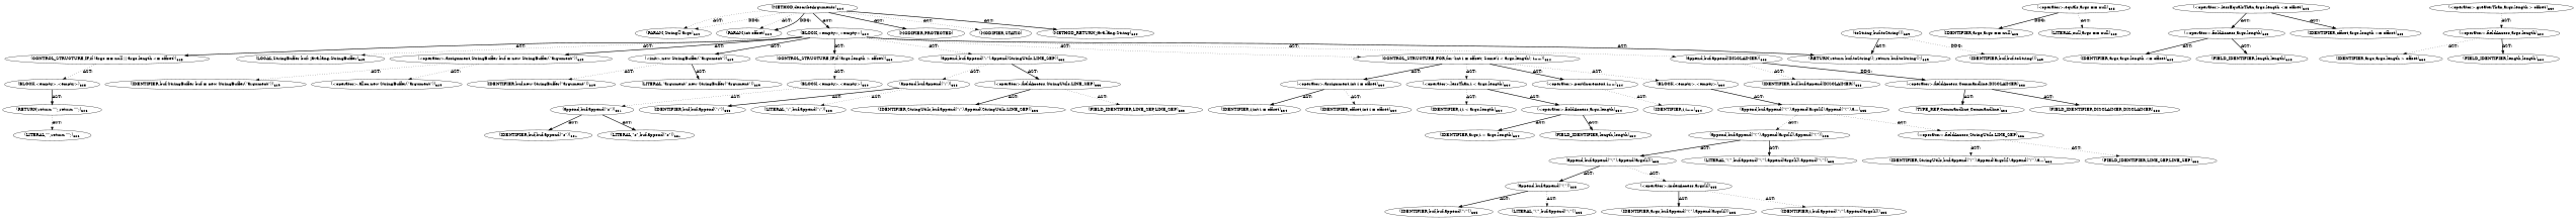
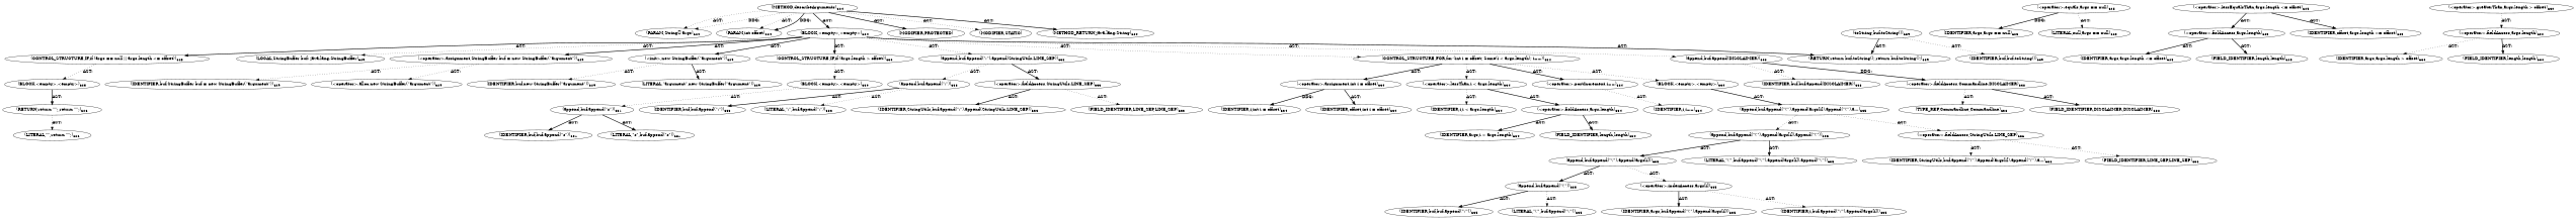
  digraph {
    edge [style=bold]
    n1 [label=<(METHOD,describeArguments)<SUB>624</SUB>>]
    n2 [label=<(PARAM,String[] args)<SUB>624</SUB>>]
    n3 [label=<(PARAM,int offset)<SUB>624</SUB>>]
    n4 [label=<(BLOCK,&lt;empty&gt;,&lt;empty&gt;)<SUB>624</SUB>>]
    n5 [label=<(MODIFIER,PROTECTED)>]
    n6 [label=<(MODIFIER,STATIC)>]
    n7 [label=<(METHOD_RETURN,java.lang.String)<SUB>624</SUB>>]
    n8 [label=<(CONTROL_STRUCTURE,IF,if (args == null || args.length &lt;= offset))<SUB>625</SUB>>]
    n9 [label=<(LOCAL,StringBuffer buf: java.lang.StringBuffer)<SUB>629</SUB>>]
    n10 [label=<(&lt;operator&gt;.assignment,StringBuffer buf = new StringBuffer(&quot;argument&quot;))<SUB>629</SUB>>]
    n11 [label=<(&lt;init&gt;,new StringBuffer(&quot;argument&quot;))<SUB>629</SUB>>]
    n12 [label=<(CONTROL_STRUCTURE,IF,if (args.length &gt; offset))<SUB>630</SUB>>]
    n13 [label=<(append,buf.append(&quot;:&quot;).append(StringUtils.LINE_SEP))<SUB>633</SUB>>]
    n14 [label=<(CONTROL_STRUCTURE,FOR,for (int i = offset; Some(i &lt; args.length); i++))<SUB>634</SUB>>]
    n15 [label=<(append,buf.append(DISCLAIMER))<SUB>638</SUB>>]
    n16 [label=<(RETURN,return buf.toString();,return buf.toString();)<SUB>639</SUB>>]
    n17 [label=<(BLOCK,&lt;empty&gt;,&lt;empty&gt;)<SUB>625</SUB>>]
    n18 [label=<(IDENTIFIER,buf,StringBuffer buf = new StringBuffer(&quot;argument&quot;))<SUB>629</SUB>>]
    n19 [label=<(&lt;operator&gt;.alloc,new StringBuffer(&quot;argument&quot;))<SUB>629</SUB>>]
    n20 [label=<(IDENTIFIER,buf,new StringBuffer(&quot;argument&quot;))<SUB>629</SUB>>]
    n21 [label=<(LITERAL,&quot;argument&quot;,new StringBuffer(&quot;argument&quot;))<SUB>629</SUB>>]
    n22 [label=<(BLOCK,&lt;empty&gt;,&lt;empty&gt;)<SUB>630</SUB>>]
    n23 [label=<(append,buf.append(&quot;:&quot;))<SUB>633</SUB>>]
    n24 [label=<(&lt;operator&gt;.fieldAccess,StringUtils.LINE_SEP)<SUB>633</SUB>>]
    n25 [label=<(&lt;operator&gt;.assignment,int i = offset)<SUB>634</SUB>>]
    n26 [label=<(&lt;operator&gt;.lessThan,i &lt; args.length)<SUB>634</SUB>>]
    n27 [label=<(&lt;operator&gt;.postIncrement,i++)<SUB>634</SUB>>]
    n28 [label=<(BLOCK,&lt;empty&gt;,&lt;empty&gt;)<SUB>634</SUB>>]
    n29 [label=<(IDENTIFIER,buf,buf.append(DISCLAIMER))<SUB>638</SUB>>]
    n30 [label=<(&lt;operator&gt;.fieldAccess,Commandline.DISCLAIMER)<SUB>638</SUB>>]
    n31 [label=<(RETURN,return &quot;&quot;;,return &quot;&quot;;)<SUB>626</SUB>>]
    n32 [label=<(&lt;operator&gt;.equals,args == null)<SUB>625</SUB>>]
    n33 [label=<(IDENTIFIER,args,args == null)<SUB>625</SUB>>]
    n34 [label=<(LITERAL,null,args == null)<SUB>625</SUB>>]
    n35 [label=<(&lt;operator&gt;.lessEqualsThan,args.length &lt;= offset)<SUB>625</SUB>>]
    n36 [label=<(&lt;operator&gt;.fieldAccess,args.length)<SUB>625</SUB>>]
    n37 [label=<(IDENTIFIER,offset,args.length &lt;= offset)<SUB>625</SUB>>]
    n38 [label=<(IDENTIFIER,args,args.length &lt;= offset)<SUB>625</SUB>>]
    n39 [label=<(FIELD_IDENTIFIER,length,length)<SUB>625</SUB>>]
    n40 [label=<(LITERAL,&quot;&quot;,return &quot;&quot;;)<SUB>626</SUB>>]
    n41 [label=<(&lt;operator&gt;.greaterThan,args.length &gt; offset)<SUB>630</SUB>>]
    n42 [label=<(&lt;operator&gt;.fieldAccess,args.length)<SUB>630</SUB>>]
    n43 [label=<(append,buf.append(&quot;s&quot;))<SUB>631</SUB>>]
    n44 [label=<(IDENTIFIER,args,args.length &gt; offset)<SUB>630</SUB>>]
    n45 [label=<(FIELD_IDENTIFIER,length,length)<SUB>630</SUB>>]
    n46 [label=<(IDENTIFIER,buf,buf.append(&quot;s&quot;))<SUB>631</SUB>>]
    n47 [label=<(LITERAL,&quot;s&quot;,buf.append(&quot;s&quot;))<SUB>631</SUB>>]
    n48 [label=<(IDENTIFIER,buf,buf.append(&quot;:&quot;))<SUB>633</SUB>>]
    n49 [label=<(LITERAL,&quot;:&quot;,buf.append(&quot;:&quot;))<SUB>633</SUB>>]
    n50 [label=<(IDENTIFIER,StringUtils,buf.append(&quot;:&quot;).append(StringUtils.LINE_SEP))<SUB>633</SUB>>]
    n51 [label=<(FIELD_IDENTIFIER,LINE_SEP,LINE_SEP)<SUB>633</SUB>>]
    n52 [label=<(IDENTIFIER,i,int i = offset)<SUB>634</SUB>>]
    n53 [label=<(IDENTIFIER,offset,int i = offset)<SUB>634</SUB>>]
    n54 [label=<(IDENTIFIER,i,i &lt; args.length)<SUB>634</SUB>>]
    n55 [label=<(&lt;operator&gt;.fieldAccess,args.length)<SUB>634</SUB>>]
    n56 [label=<(IDENTIFIER,i,i++)<SUB>634</SUB>>]
    n57 [label=<(append,buf.append(&quot;\'&quot;).append(args[i]).append(&quot;\'&quot;).a...)<SUB>635</SUB>>]
    n58 [label=<(IDENTIFIER,args,i &lt; args.length)<SUB>634</SUB>>]
    n59 [label=<(FIELD_IDENTIFIER,length,length)<SUB>634</SUB>>]
    n60 [label=<(append,buf.append(&quot;\'&quot;).append(args[i]).append(&quot;\'&quot;))<SUB>635</SUB>>]
    n61 [label=<(&lt;operator&gt;.fieldAccess,StringUtils.LINE_SEP)<SUB>636</SUB>>]
    n62 [label=<(append,buf.append(&quot;\'&quot;).append(args[i]))<SUB>635</SUB>>]
    n63 [label=<(LITERAL,&quot;\'&quot;,buf.append(&quot;\'&quot;).append(args[i]).append(&quot;\'&quot;))<SUB>635</SUB>>]
    n64 [label=<(IDENTIFIER,StringUtils,buf.append(&quot;\'&quot;).append(args[i]).append(&quot;\'&quot;).a...)<SUB>636</SUB>>]
    n65 [label=<(FIELD_IDENTIFIER,LINE_SEP,LINE_SEP)<SUB>636</SUB>>]
    n66 [label=<(append,buf.append(&quot;\'&quot;))<SUB>635</SUB>>]
    n67 [label=<(&lt;operator&gt;.indexAccess,args[i])<SUB>635</SUB>>]
    n68 [label=<(IDENTIFIER,buf,buf.append(&quot;\'&quot;))<SUB>635</SUB>>]
    n69 [label=<(LITERAL,&quot;\'&quot;,buf.append(&quot;\'&quot;))<SUB>635</SUB>>]
    n70 [label=<(IDENTIFIER,args,buf.append(&quot;\'&quot;).append(args[i]))<SUB>635</SUB>>]
    n71 [label=<(IDENTIFIER,i,buf.append(&quot;\'&quot;).append(args[i]))<SUB>635</SUB>>]
    n72 [label=<(TYPE_REF,Commandline,Commandline)<SUB>638</SUB>>]
    n73 [label=<(FIELD_IDENTIFIER,DISCLAIMER,DISCLAIMER)<SUB>638</SUB>>]
    n74 [label=<(toString,buf.toString())<SUB>639</SUB>>]
    n75 [label=<(IDENTIFIER,buf,buf.toString())<SUB>639</SUB>>]
    n1 -> n2 [label="AST: " style=dotted]
    n1 -> n2 [label="DDG: " style=dotted]
    n1 -> n3 [label="AST: " style=dotted]
    n1 -> n3 [label="DDG: "]
    n1 -> n4 [label="AST: "]
    n1 -> n5 [label="AST: "]
    n1 -> n6 [label="AST: " style=dotted]
    n1 -> n7 [label="AST: "]
    n4 -> n8 [label="AST: "]
    n4 -> n9 [label="AST: " style=dotted]
    n4 -> n10 [label="AST: "]
    n4 -> n11 [label="AST: "]
    n4 -> n12 [label="AST: "]
    n4 -> n13 [label="AST: " style=dotted]
    n4 -> n14 [label="AST: " style=dotted]
    n4 -> n15 [label="AST: " style=dotted]
    n4 -> n16 [label="AST: "]
    n8 -> n17 [label="AST: " style=dotted]
    n10 -> n18 [label="AST: " style=dotted]
    n10 -> n19 [label="AST: " style=dotted]
    n11 -> n20 [label="AST: " style=dotted]
    n11 -> n21 [label="AST: "]
    n12 -> n22 [label="AST: " style=dotted]
    n13 -> n23 [label="AST: " style=dotted]
    n13 -> n24 [label="AST: "]
    n14 -> n25 [label="AST: "]
    n14 -> n26 [label="AST: " style=dotted]
    n14 -> n27 [label="AST: "]
    n14 -> n28 [label="AST: " style=dotted]
    n15 -> n29 [label="AST: " style=dotted]
    n15 -> n30 [label="DDG: "]
    n17 -> n31 [label="AST: "]
    n22 -> n43 [label="AST: " style=dotted]
    n23 -> n48 [label="AST: "]
    n23 -> n49 [label="AST: " style=dotted]
    n24 -> n50 [label="AST: "]
    n24 -> n51 [label="AST: " style=dotted]
-   n25 -> n52 [label="AST: "]
-   n25 -> n53 [label="AST: " style=dotted]
+   n25 -> n52 [label="DDG: "]
+   n25 -> n53 [label="AST: "]
    n26 -> n54 [label="AST: " style=dotted]
    n26 -> n55 [label="AST: "]
    n27 -> n56 [label="AST: " style=dotted]
    n28 -> n57 [label="AST: "]
-   n30 -> n72 [label="AST: "]
+   n30 -> n72 [label="AST: " style=dotted]
    n30 -> n73 [label="AST: "]
    n31 -> n40 [label="AST: " style=dotted]
    n32 -> n33 [label="DDG: "]
    n32 -> n34 [label="AST: " style=dotted]
    n35 -> n36 [label="AST: "]
    n35 -> n37 [label="AST: "]
    n36 -> n38 [label="AST: "]
    n36 -> n39 [label="AST: "]
    n41 -> n42 [label="AST: " style=dotted]
    n42 -> n44 [label="AST: " style=dotted]
    n42 -> n45 [label="AST: "]
    n43 -> n46 [label="AST: "]
    n43 -> n47 [label="AST: "]
    n55 -> n58 [label="AST: "]
    n55 -> n59 [label="AST: "]
    n57 -> n60 [label="AST: " style=dotted]
    n57 -> n61 [label="AST: " style=dotted]
    n60 -> n62 [label="AST: "]
    n60 -> n63 [label="AST: "]
    n61 -> n64 [label="AST: " style=dotted]
    n61 -> n65 [label="AST: " style=dotted]
    n62 -> n66 [label="AST: "]
    n62 -> n67 [label="AST: " style=dotted]
    n66 -> n68 [label="AST: "]
    n66 -> n69 [label="AST: " style=dotted]
    n67 -> n70 [label="AST: "]
    n67 -> n71 [label="AST: " style=dotted]
    n74 -> n16 [label="AST: "]
-   n74 -> n75 [label="DDG: " style=dotted]
+   n74 -> n75 [label="AST: " style=dotted]
  }
